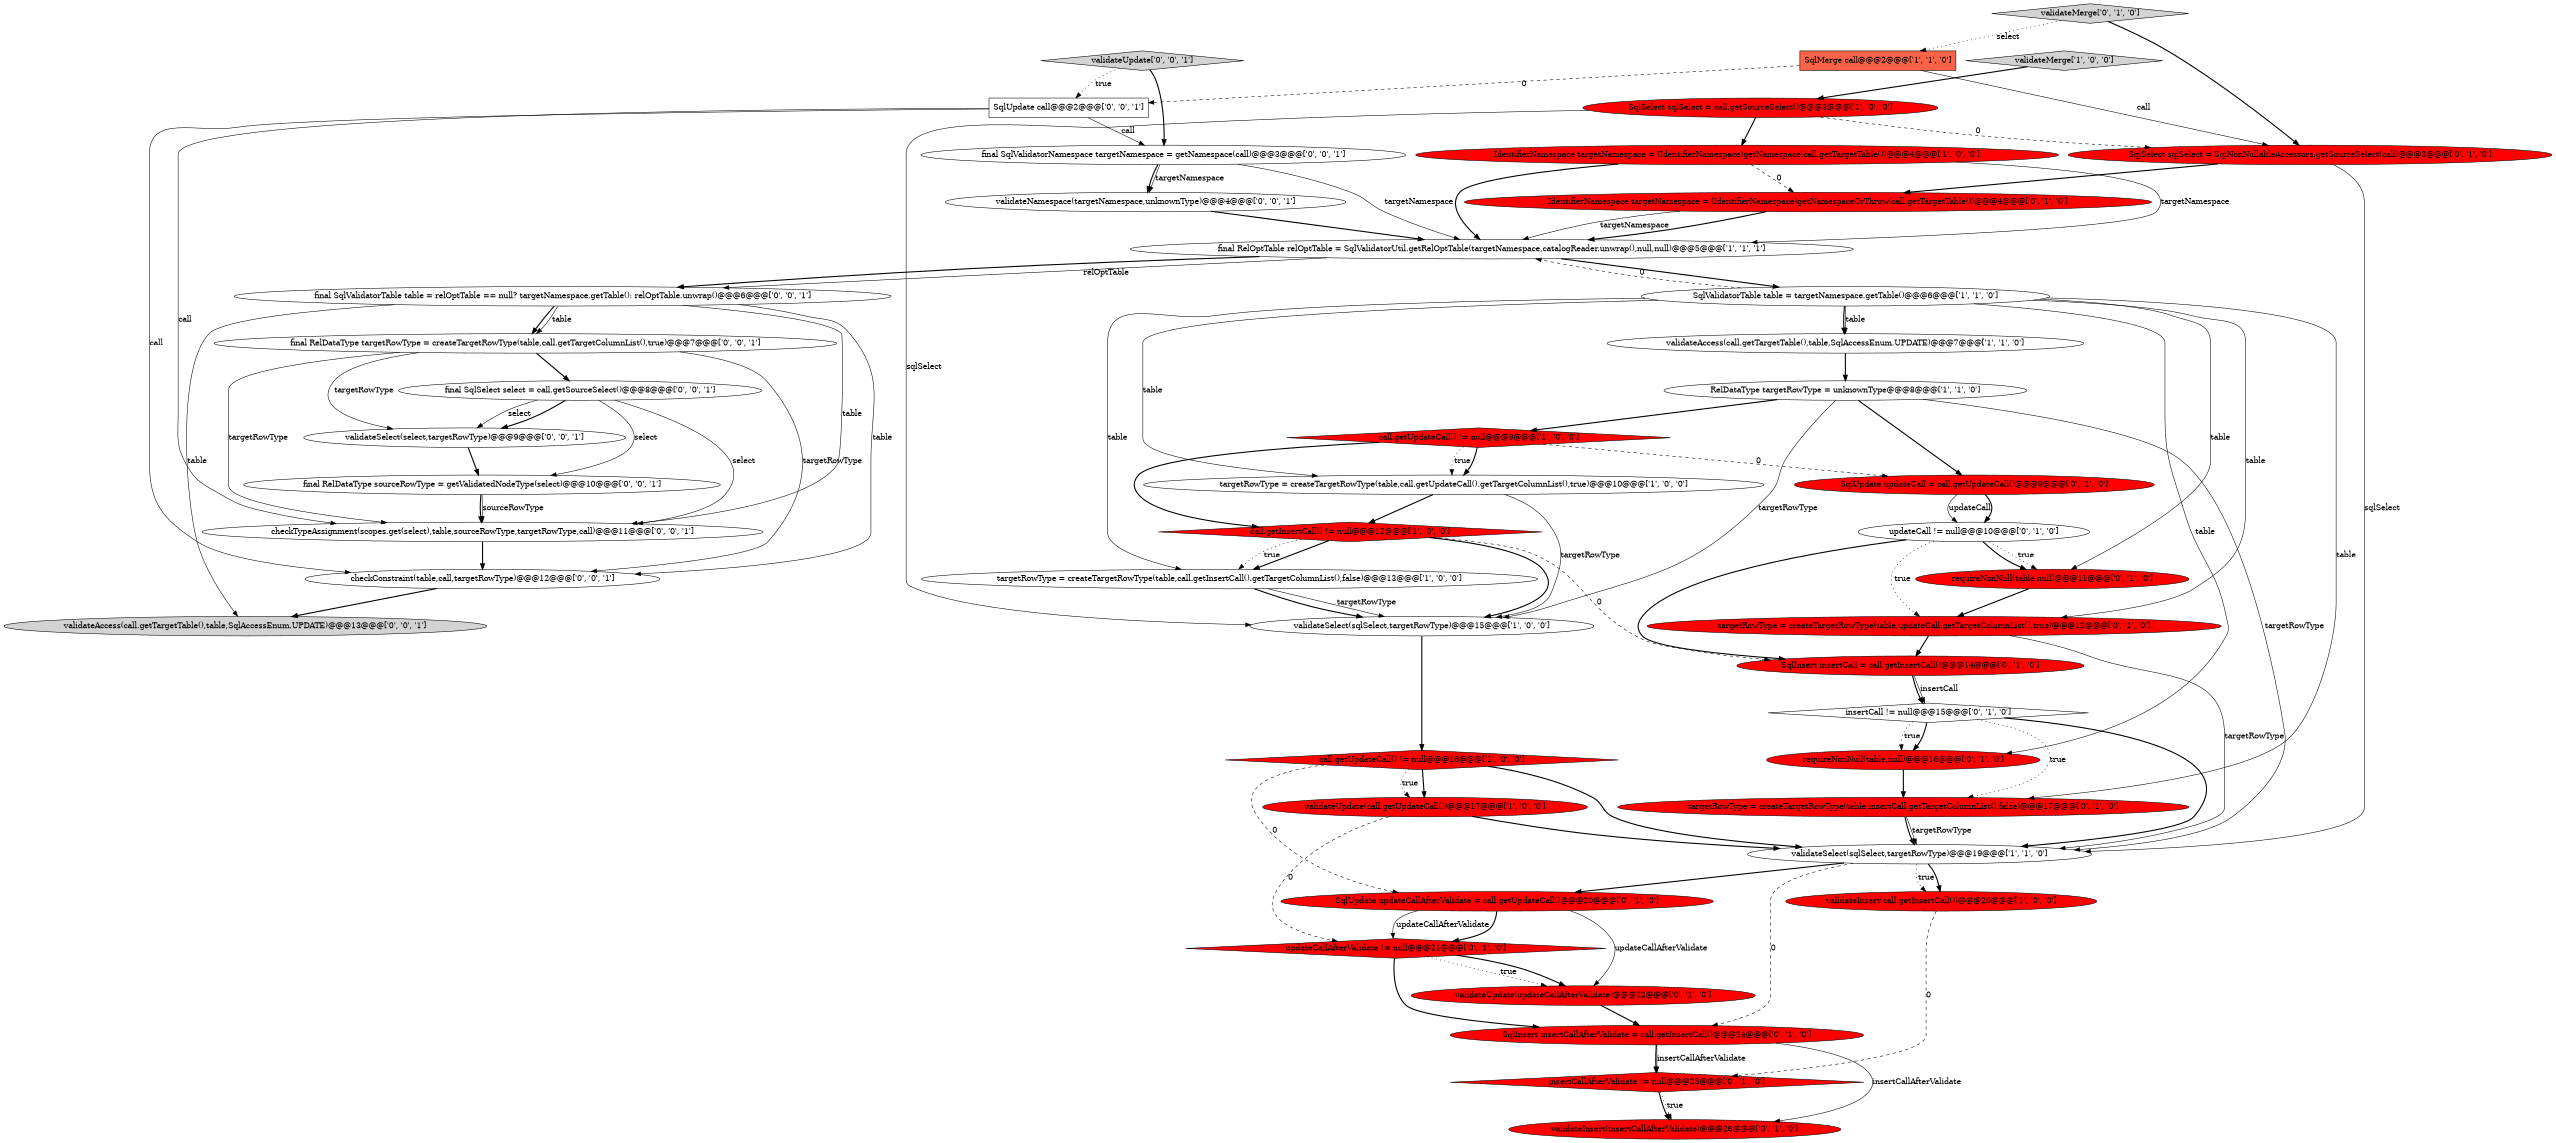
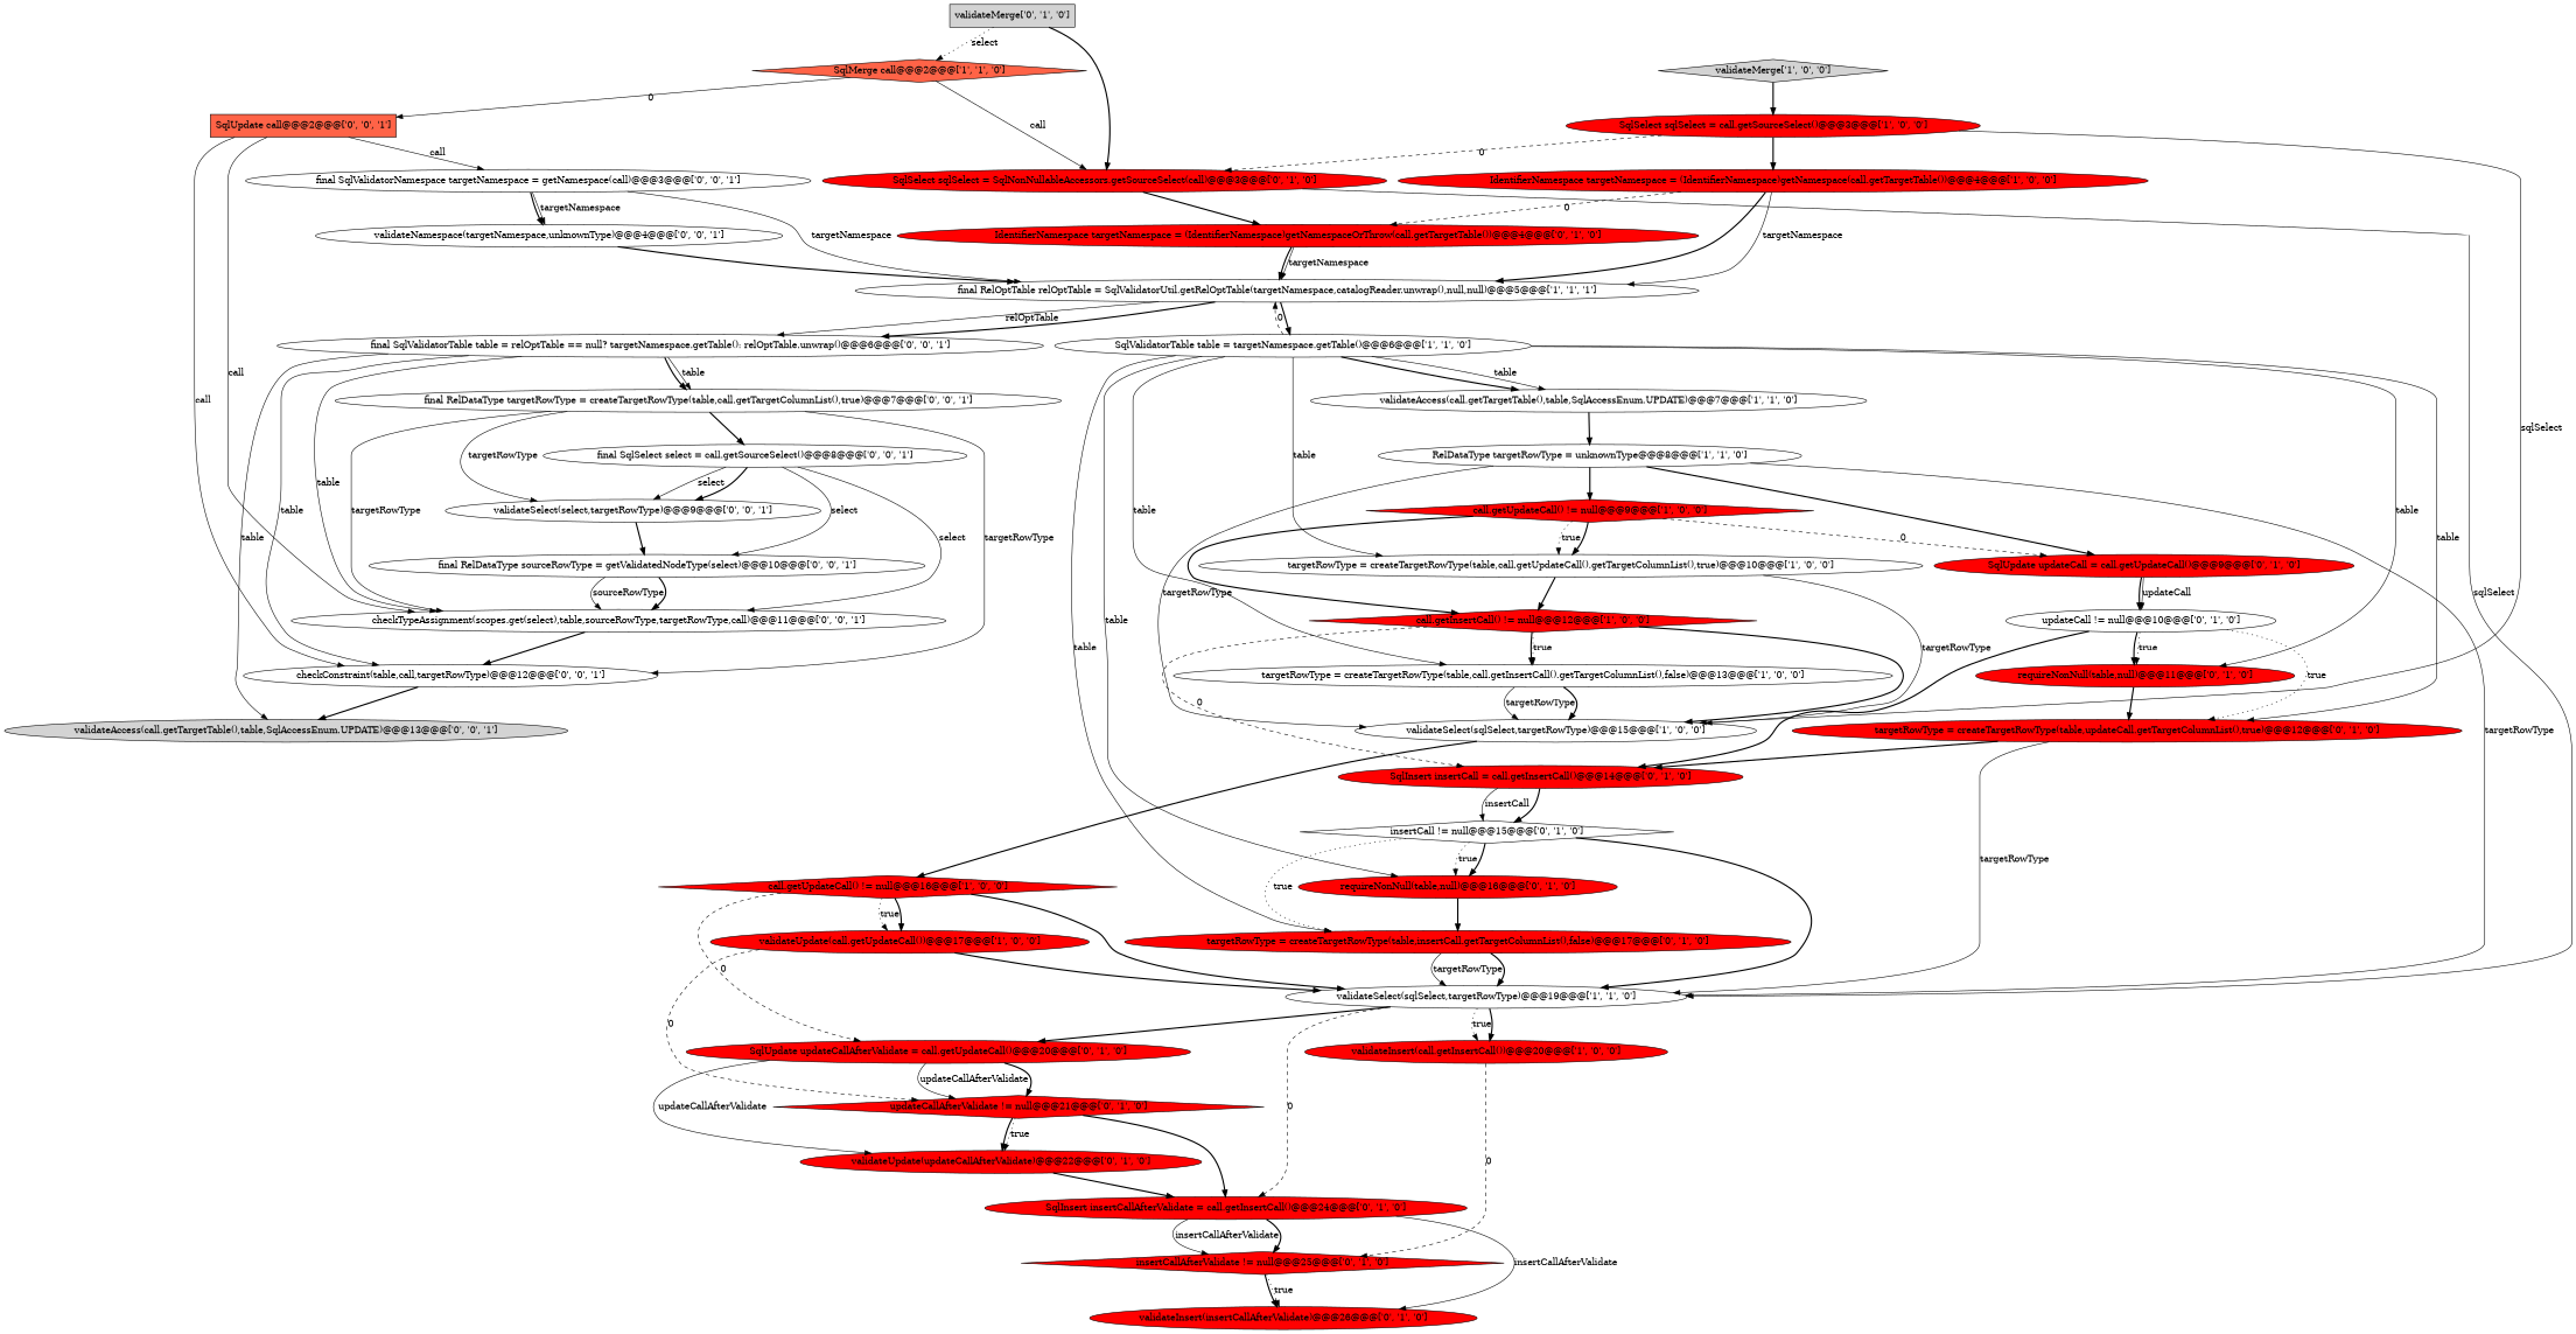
  digraph {
    node [fillcolor=red shape=ellipse style=filled]
    edge [style=bold]
    n1 [fillcolor=white label="final RelDataType targetRowType = createTargetRowType(table,call.getTargetColumnList(),true)@@@7@@@['0', '0', '1']"]
    n2 [fillcolor=white label="checkConstraint(table,call,targetRowType)@@@12@@@['0', '0', '1']"]
    n3 [fillcolor=white label="checkTypeAssignment(scopes.get(select),table,sourceRowType,targetRowType,call)@@@11@@@['0', '0', '1']"]
    n4 [fillcolor=white label="final SqlSelect select = call.getSourceSelect()@@@8@@@['0', '0', '1']"]
    n5 [fillcolor=white label="validateSelect(select,targetRowType)@@@9@@@['0', '0', '1']"]
    n6 [fillcolor=lightgray label="validateAccess(call.getTargetTable(),table,SqlAccessEnum.UPDATE)@@@13@@@['0', '0', '1']"]
    n7 [fillcolor=white label="final RelDataType sourceRowType = getValidatedNodeType(select)@@@10@@@['0', '0', '1']"]
    n8 [fillcolor=white label="updateCall != null@@@10@@@['0', '1', '0']"]
    n9 [label="targetRowType = createTargetRowType(table,updateCall.getTargetColumnList(),true)@@@12@@@['0', '1', '0']"]
    n10 [label="SqlInsert insertCall = call.getInsertCall()@@@14@@@['0', '1', '0']"]
    n11 [label="requireNonNull(table,null)@@@11@@@['0', '1', '0']"]
    n12 [fillcolor=white label="validateSelect(sqlSelect,targetRowType)@@@19@@@['1', '1', '0']"]
    n13 [fillcolor=white label="insertCall != null@@@15@@@['0', '1', '0']" shape=diamond]
    n14 [fillcolor=white label="final RelOptTable relOptTable = SqlValidatorUtil.getRelOptTable(targetNamespace,catalogReader.unwrap(),null,null)@@@5@@@['1', '1', '1']"]
    n15 [fillcolor=white label="final SqlValidatorTable table = relOptTable == null? targetNamespace.getTable(): relOptTable.unwrap()@@@6@@@['0', '0', '1']"]
    n16 [fillcolor=white label="SqlValidatorTable table = targetNamespace.getTable()@@@6@@@['1', '1', '0']"]
    n17 [label="requireNonNull(table,null)@@@16@@@['0', '1', '0']"]
    n18 [label="targetRowType = createTargetRowType(table,insertCall.getTargetColumnList(),false)@@@17@@@['0', '1', '0']"]
    n19 [fillcolor=white label="targetRowType = createTargetRowType(table,call.getUpdateCall().getTargetColumnList(),true)@@@10@@@['1', '0', '0']"]
    n20 [fillcolor=white label="validateAccess(call.getTargetTable(),table,SqlAccessEnum.UPDATE)@@@7@@@['1', '1', '0']"]
    n21 [fillcolor=white label="targetRowType = createTargetRowType(table,call.getInsertCall().getTargetColumnList(),false)@@@13@@@['1', '0', '0']"]
    n22 [label="validateInsert(call.getInsertCall())@@@20@@@['1', '0', '0']"]
    n23 [label="SqlInsert insertCallAfterValidate = call.getInsertCall()@@@24@@@['0', '1', '0']"]
    n24 [label="SqlUpdate updateCallAfterValidate = call.getUpdateCall()@@@20@@@['0', '1', '0']"]
-   n25 [fillcolor=lightgray label="validateMerge['0', '1', '0']" shape=diamond]
+   n25 [fillcolor=lightgray label="validateMerge['0', '1', '0']" shape=box]
    n26 [label="SqlSelect sqlSelect = SqlNonNullableAccessors.getSourceSelect(call)@@@3@@@['0', '1', '0']"]
-   n27 [fillcolor=tomato label="SqlMerge call@@@2@@@['1', '1', '0']" shape=box]
+   n27 [fillcolor=tomato label="SqlMerge call@@@2@@@['1', '1', '0']" shape=diamond]
    n28 [label="IdentifierNamespace targetNamespace = (IdentifierNamespace)getNamespaceOrThrow(call.getTargetTable())@@@4@@@['0', '1', '0']"]
-   n29 [fillcolor=white label="SqlUpdate call@@@2@@@['0', '0', '1']" shape=box]
+   n29 [fillcolor=tomato label="SqlUpdate call@@@2@@@['0', '0', '1']" shape=box]
    n30 [label="insertCallAfterValidate != null@@@25@@@['0', '1', '0']" shape=diamond]
    n31 [label="validateInsert(insertCallAfterValidate)@@@26@@@['0', '1', '0']"]
    n32 [label="call.getUpdateCall() != null@@@9@@@['1', '0', '0']" shape=diamond]
    n33 [label="SqlUpdate updateCall = call.getUpdateCall()@@@9@@@['0', '1', '0']"]
    n34 [label="call.getInsertCall() != null@@@12@@@['1', '0', '0']" shape=diamond]
    n35 [fillcolor=white label="validateSelect(sqlSelect,targetRowType)@@@15@@@['1', '0', '0']"]
-   n36 [fillcolor=lightgray label="validateUpdate['0', '0', '1']" shape=diamond]
    n37 [fillcolor=white label="final SqlValidatorNamespace targetNamespace = getNamespace(call)@@@3@@@['0', '0', '1']"]
    n38 [fillcolor=white label="validateNamespace(targetNamespace,unknownType)@@@4@@@['0', '0', '1']"]
    n39 [fillcolor=white label="RelDataType targetRowType = unknownType@@@8@@@['1', '1', '0']"]
    n40 [label="call.getUpdateCall() != null@@@16@@@['1', '0', '0']" shape=diamond]
    n41 [fillcolor=lightgray label="validateMerge['1', '0', '0']" shape=diamond]
    n42 [label="SqlSelect sqlSelect = call.getSourceSelect()@@@3@@@['1', '0', '0']"]
    n43 [label="IdentifierNamespace targetNamespace = (IdentifierNamespace)getNamespace(call.getTargetTable())@@@4@@@['1', '0', '0']"]
    n44 [label="validateUpdate(updateCallAfterValidate)@@@22@@@['0', '1', '0']"]
    n45 [label="validateUpdate(call.getUpdateCall())@@@17@@@['1', '0', '0']"]
    n46 [label="updateCallAfterValidate != null@@@21@@@['0', '1', '0']" shape=diamond]
    n1 -> n2 [label=targetRowType style=solid]
    n1 -> n3 [label=targetRowType style=solid]
    n1 -> n4
    n1 -> n5 [label=targetRowType style=solid]
    n2 -> n6
    n3 -> n2
    n4 -> n3 [label=select style=solid]
    n4 -> n5 [label=select style=solid]
    n4 -> n5
    n4 -> n7 [label=select style=solid]
    n5 -> n7
    n7 -> n3 [label=sourceRowType style=solid]
    n7 -> n3
    n8 -> n9 [label=true style=dotted]
    n8 -> n10
    n8 -> n11 [label=true style=dotted]
    n8 -> n11
    n9 -> n10
    n9 -> n12 [label=targetRowType style=solid]
    n10 -> n13
    n10 -> n13 [label=insertCall style=solid]
    n11 -> n9
    n12 -> n22 [label=true style=dotted]
    n12 -> n22
    n12 -> n23 [label=0 style=dashed]
    n12 -> n24
    n13 -> n12
    n13 -> n17 [label=true style=dotted]
    n13 -> n17
    n13 -> n18 [label=true style=dotted]
    n14 -> n15 [label=relOptTable style=solid]
    n14 -> n15
    n14 -> n16
    n15 -> n1
    n15 -> n1 [label=table style=solid]
    n15 -> n2 [label=table style=solid]
    n15 -> n3 [label=table style=solid]
    n15 -> n6 [label=table style=solid]
    n16 -> n9 [label=table style=solid]
    n16 -> n11 [label=table style=solid]
    n16 -> n14 [label=0 style=dashed]
    n16 -> n17 [label=table style=solid]
    n16 -> n18 [label=table style=solid]
    n16 -> n19 [label=table style=solid]
    n16 -> n20 [label=table style=solid]
    n16 -> n20
    n16 -> n21 [label=table style=solid]
    n17 -> n18
    n18 -> n12 [label=targetRowType style=solid]
    n18 -> n12
    n19 -> n34
    n19 -> n35 [label=targetRowType style=solid]
    n20 -> n39
    n21 -> n35 [label=targetRowType style=solid]
    n21 -> n35
    n22 -> n30 [label=0 style=dashed]
    n23 -> n30 [label=insertCallAfterValidate style=solid]
    n23 -> n30
    n23 -> n31 [label=insertCallAfterValidate style=solid]
    n24 -> n44 [label=updateCallAfterValidate style=solid]
    n24 -> n46 [label=updateCallAfterValidate style=solid]
    n24 -> n46
    n25 -> n26
    n25 -> n27 [label=select style=dotted]
    n26 -> n12 [label=sqlSelect style=solid]
    n26 -> n28
    n27 -> n26 [label=call style=solid]
-   n27 -> n29 [label=0 style=dashed]
+   n27 -> n29 [label=0 style=solid]
    n28 -> n14 [label=targetNamespace style=solid]
    n28 -> n14
    n29 -> n2 [label=call style=solid]
    n29 -> n3 [label=call style=solid]
    n29 -> n37 [label=call style=solid]
    n30 -> n31 [label=true style=dotted]
    n30 -> n31
    n32 -> n19 [label=true style=dotted]
    n32 -> n19
    n32 -> n33 [label=0 style=dashed]
    n32 -> n34
    n33 -> n8 [label=updateCall style=solid]
    n33 -> n8
    n34 -> n10 [label=0 style=dashed]
    n34 -> n21
    n34 -> n21 [label=true style=dotted]
    n34 -> n35
    n35 -> n40
-   n36 -> n29 [label=true style=dotted]
-   n36 -> n37
    n37 -> n14 [label=targetNamespace style=solid]
    n37 -> n38 [label=targetNamespace style=solid]
    n37 -> n38
    n38 -> n14
    n39 -> n12 [label=targetRowType style=solid]
    n39 -> n32
    n39 -> n33
    n39 -> n35 [label=targetRowType style=solid]
    n40 -> n12
    n40 -> n24 [label=0 style=dashed]
    n40 -> n45 [label=true style=dotted]
    n40 -> n45
    n41 -> n42
    n42 -> n26 [label=0 style=dashed]
    n42 -> n35 [label=sqlSelect style=solid]
    n42 -> n43
    n43 -> n14 [label=targetNamespace style=solid]
    n43 -> n14
    n43 -> n28 [label=0 style=dashed]
    n44 -> n23
    n45 -> n12
    n45 -> n46 [label=0 style=dashed]
    n46 -> n23
    n46 -> n44 [label=true style=dotted]
    n46 -> n44
  }
